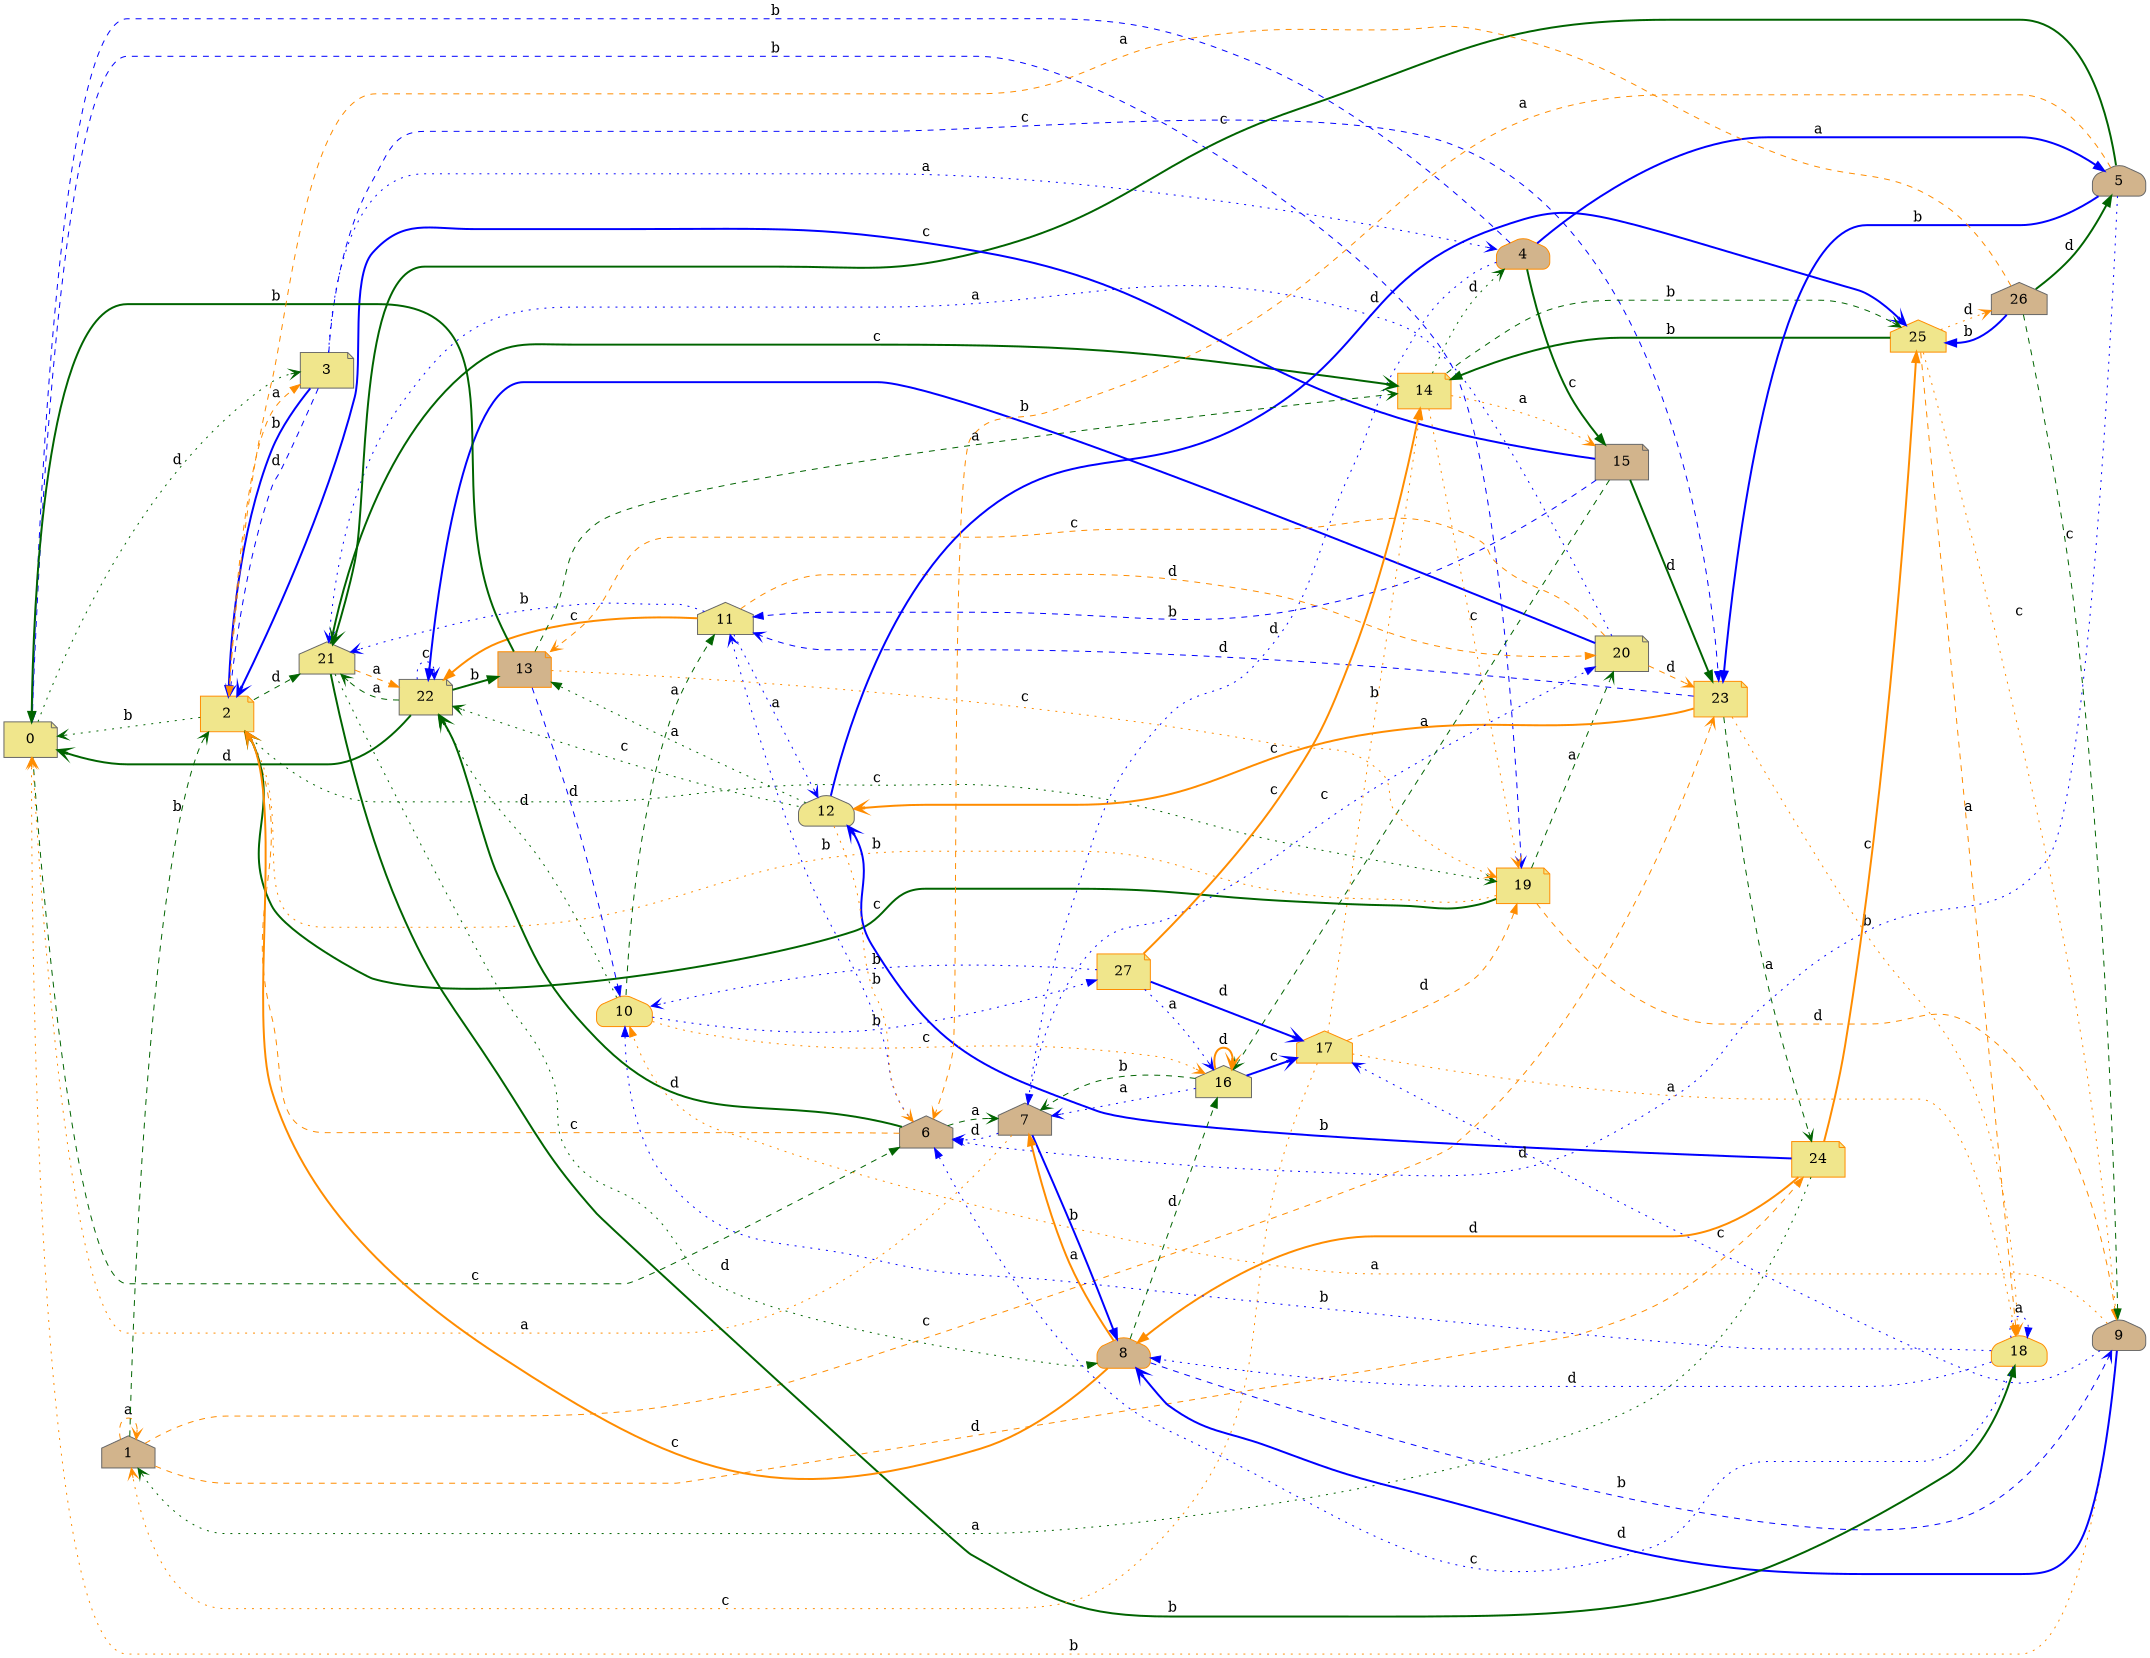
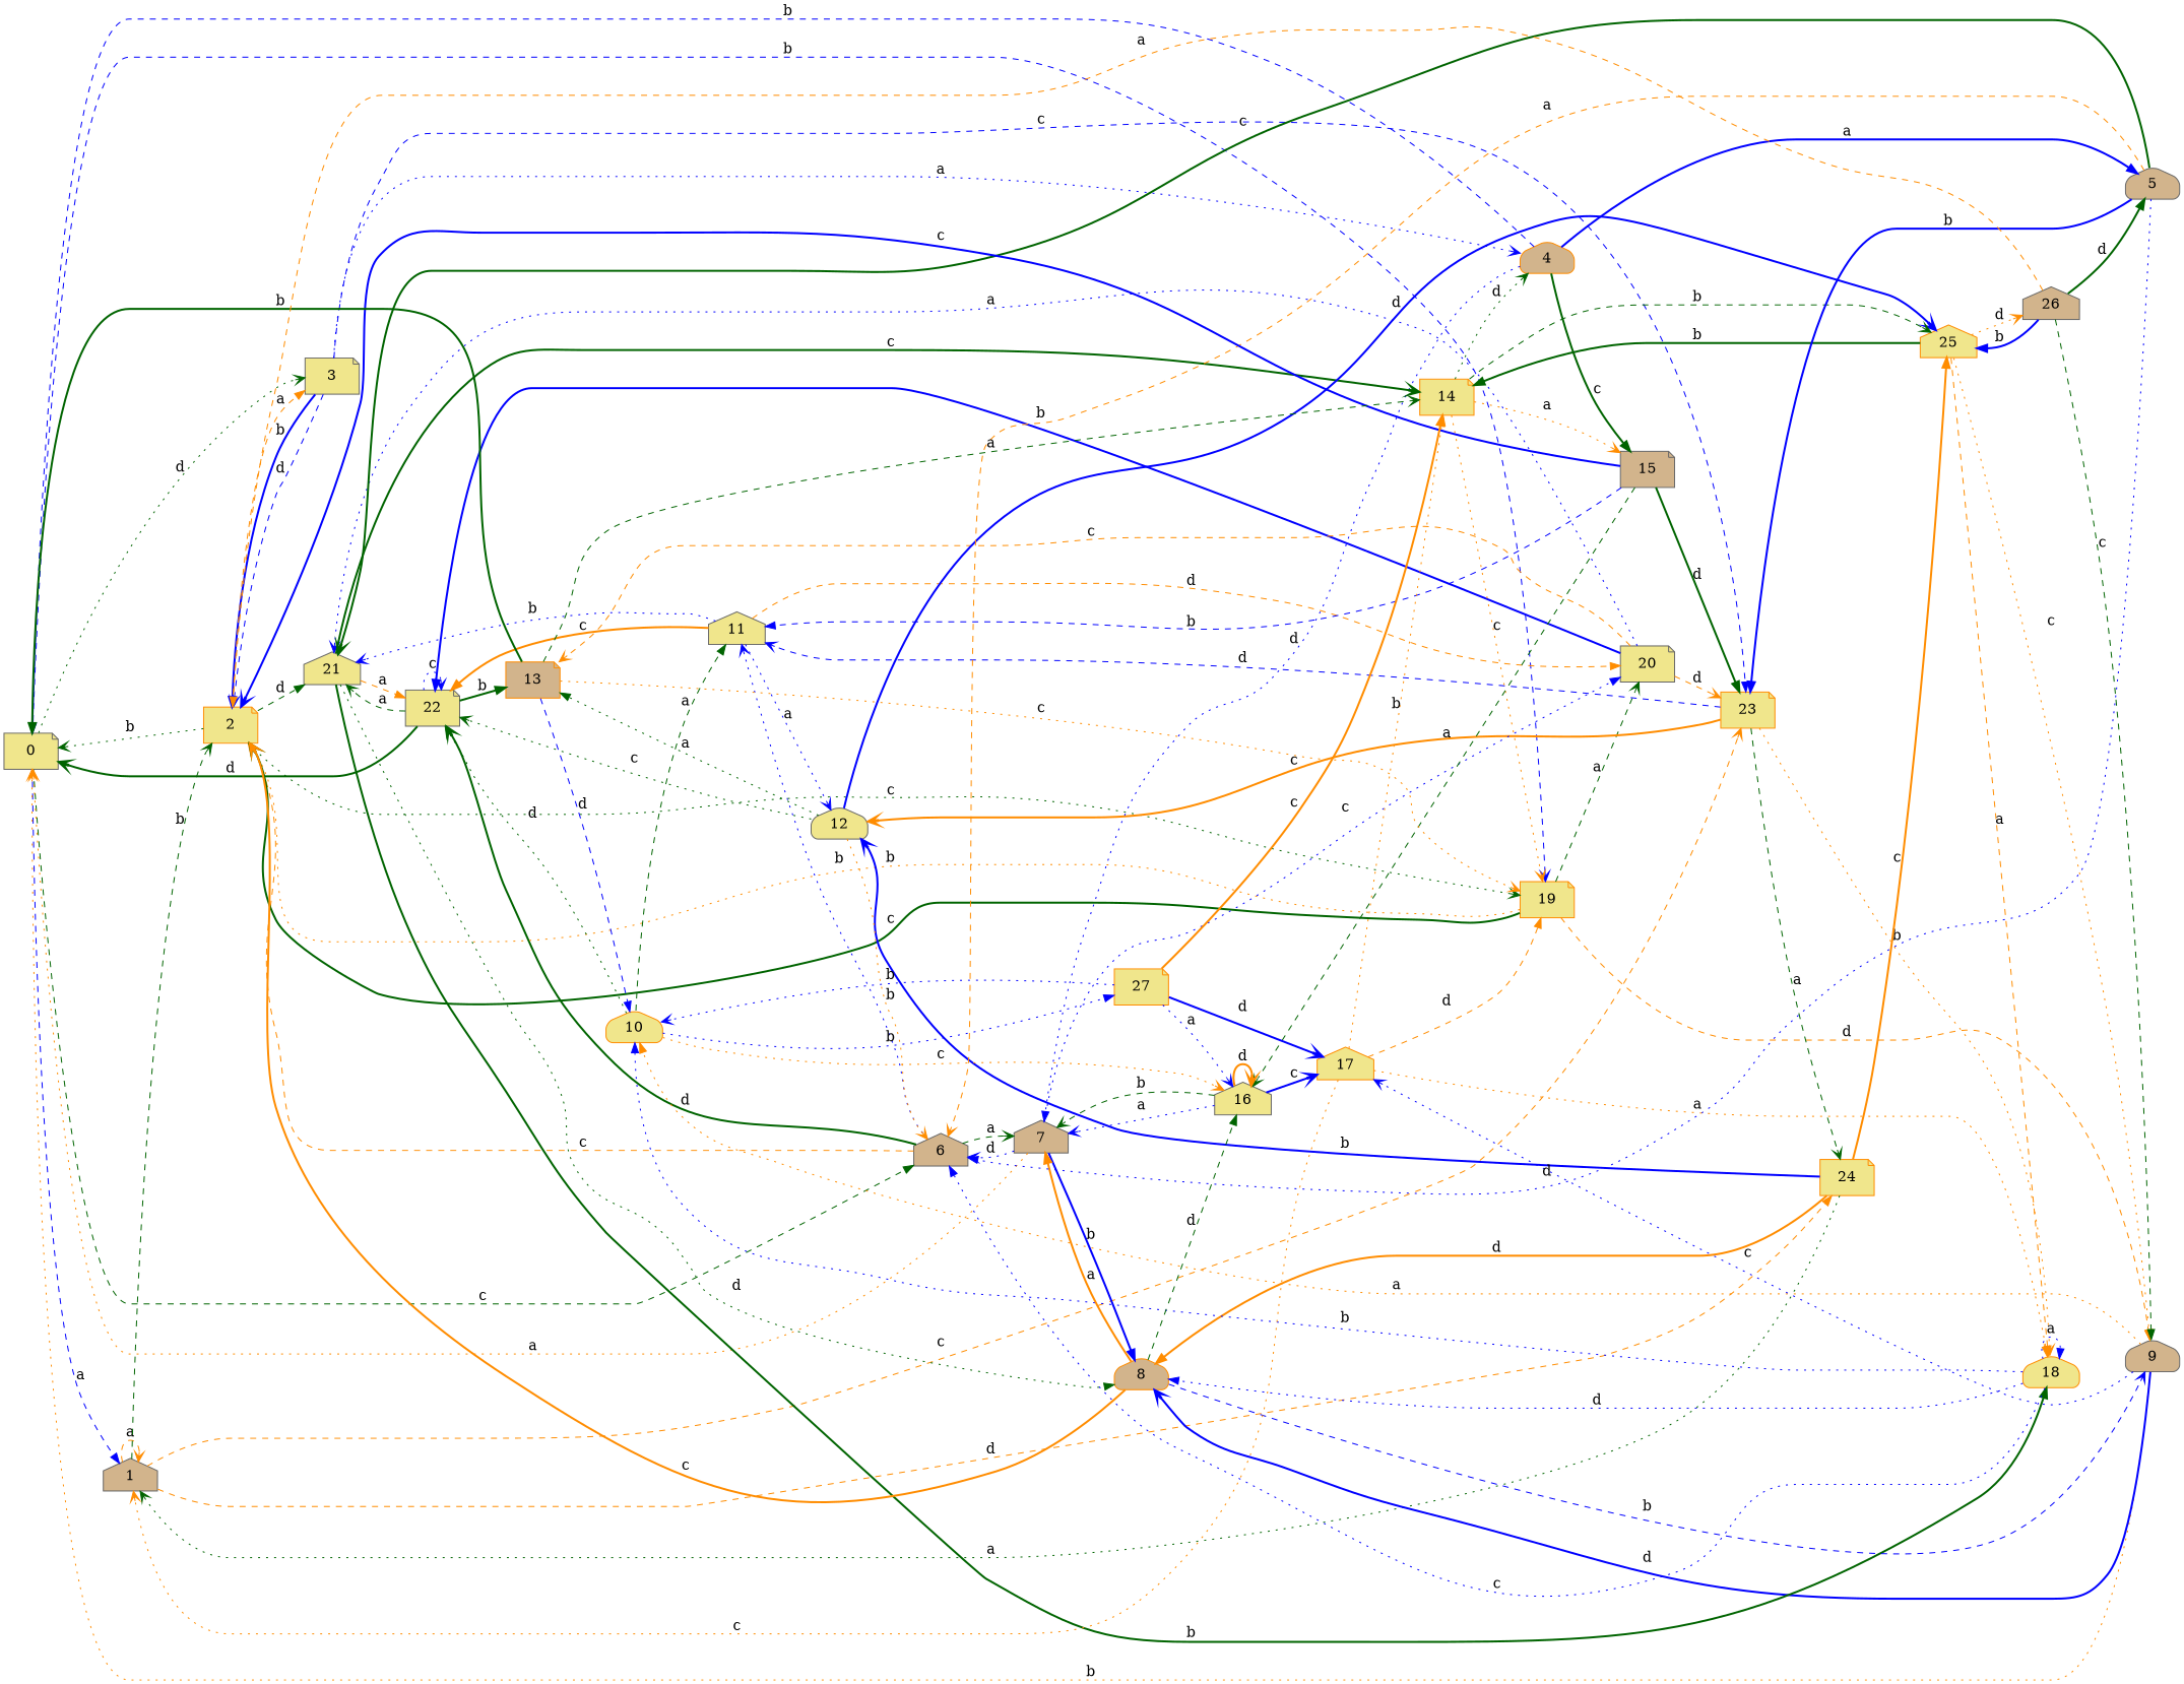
  digraph {
    rankdir=LR
    node [color=gray40 fillcolor=khaki shape=house style=filled]
    edge [arrowhead=vee color=blue style=dotted]
    n1 [label=0 shape=note]
    n2 [fillcolor=tan label=1]
    n3 [label=3 shape=note]
    n4 [fillcolor=tan label=6]
    n5 [color=darkorange label=19 shape=note style="rounded,filled"]
    n6 [color=darkorange label=2 shape=note]
    n7 [color=darkorange label=23 shape=note]
    n8 [color=darkorange label=24 shape=note style="rounded,filled"]
    n9 [color=darkorange fillcolor=tan label=4 style="rounded,filled"]
    n10 [fillcolor=tan label=7]
    n11 [label=11]
    n12 [label=22 shape=note]
    n13 [label=20 shape=note style="rounded,filled"]
    n14 [fillcolor=tan label=9 style="rounded,filled"]
    n15 [label=21]
    n16 [label=12 style="rounded,filled"]
    n17 [color=darkorange label=18 style="rounded,filled"]
    n18 [color=darkorange fillcolor=tan label=8 style="rounded,filled"]
    n19 [color=darkorange label=25]
    n20 [color=darkorange label=14 shape=note]
    n21 [fillcolor=tan label=5 style="rounded,filled"]
    n22 [fillcolor=tan label=15 shape=note style="rounded,filled"]
    n23 [label=16]
    n24 [color=darkorange fillcolor=tan label=13 shape=note style="rounded,filled"]
    n25 [color=darkorange label=10 style="rounded,filled"]
    n26 [color=darkorange label=17]
    n27 [color=darkorange label=27 shape=note style="rounded,filled"]
    n28 [fillcolor=tan label=26]
+   n1 -> n2 [arrowhead=normal label=a style=dashed]
    n1 -> n3 [color=darkgreen label=d]
    n1 -> n4 [arrowhead=normal color=darkgreen label=c style=dashed]
    n1 -> n5 [label=b style=dashed]
    n2 -> n2 [color=darkorange label=a style=dashed]
    n2 -> n6 [color=darkgreen label=b style=dashed]
    n2 -> n7 [color=darkorange label=c style=dashed]
    n2 -> n8 [arrowhead=normal color=darkorange label=d style=dashed]
    n3 -> n6 [arrowhead=normal label=b style=bold]
    n3 -> n6 [label=d style=dashed]
    n3 -> n7 [arrowhead=normal label=c style=dashed]
    n3 -> n9 [label=a]
    n4 -> n6 [color=darkorange label=c style=dashed]
    n4 -> n10 [color=darkgreen label=a style=dashed]
    n4 -> n11 [label=b]
    n4 -> n12 [color=darkgreen label=d style=bold]
    n5 -> n6 [color=darkorange label=b]
    n5 -> n6 [color=darkgreen label=c style=bold]
    n5 -> n13 [color=darkgreen label=a style=dashed]
    n5 -> n14 [arrowhead=normal color=darkorange label=d style=dashed]
    n6 -> n1 [color=darkgreen label=b]
    n6 -> n3 [arrowhead=normal color=darkorange label=a style=dashed]
    n6 -> n5 [color=darkgreen label=c]
    n6 -> n15 [arrowhead=normal color=darkgreen label=d style=dashed]
    n7 -> n8 [color=darkgreen label=a style=dashed]
    n7 -> n11 [label=d style=dashed]
    n7 -> n16 [color=darkorange label=c style=bold]
    n7 -> n17 [color=darkorange label=b]
    n8 -> n2 [color=darkgreen label=a]
    n8 -> n16 [label=b style=bold]
    n8 -> n18 [arrowhead=normal color=darkorange label=d style=bold]
    n8 -> n19 [arrowhead=normal color=darkorange label=c style=bold]
    n9 -> n1 [arrowhead=normal label=b style=dashed]
    n9 -> n10 [arrowhead=normal label=d]
    n9 -> n21 [arrowhead=normal label=a style=bold]
    n9 -> n22 [arrowhead=normal color=darkgreen label=c style=bold]
    n10 -> n1 [color=darkorange label=a]
    n10 -> n4 [label=d]
    n10 -> n13 [arrowhead=normal label=c]
    n10 -> n18 [arrowhead=normal label=b style=bold]
    n11 -> n12 [arrowhead=normal color=darkorange label=c style=bold]
    n11 -> n13 [arrowhead=normal color=darkorange label=d style=dashed]
    n11 -> n15 [label=b]
    n11 -> n16 [label=a]
    n12 -> n1 [color=darkgreen label=d style=bold]
    n12 -> n12 [label=c]
    n12 -> n15 [color=darkgreen label=a style=dashed]
    n12 -> n24 [arrowhead=normal color=darkgreen label=b style=bold]
    n13 -> n7 [color=darkorange label=d style=dashed]
    n13 -> n12 [arrowhead=normal label=b style=bold]
    n13 -> n15 [label=a]
    n13 -> n24 [color=darkorange label=c style=dashed]
    n14 -> n1 [color=darkorange label=b]
    n14 -> n18 [label=d style=bold]
    n14 -> n25 [arrowhead=normal color=darkorange label=a]
    n14 -> n26 [label=c]
    n15 -> n12 [arrowhead=normal color=darkorange label=a style=dashed]
    n15 -> n17 [arrowhead=normal color=darkgreen label=b style=bold]
    n15 -> n18 [arrowhead=normal color=darkgreen label=d]
    n15 -> n20 [color=darkgreen label=c style=bold]
    n16 -> n4 [color=darkorange label=b]
    n16 -> n12 [color=darkgreen label=c]
    n16 -> n19 [label=d style=bold]
    n16 -> n24 [arrowhead=normal color=darkgreen label=a]
    n17 -> n4 [arrowhead=normal label=c]
    n17 -> n17 [arrowhead=normal label=a]
    n17 -> n18 [arrowhead=normal label=d]
    n17 -> n25 [arrowhead=normal label=b]
    n18 -> n6 [color=darkorange label=c style=bold]
    n18 -> n10 [arrowhead=normal color=darkorange label=a style=bold]
    n18 -> n14 [label=b style=dashed]
    n18 -> n23 [arrowhead=normal color=darkgreen label=d style=dashed]
    n19 -> n14 [arrowhead=normal color=darkorange label=c]
    n19 -> n17 [arrowhead=normal color=darkorange label=a style=dashed]
    n19 -> n20 [arrowhead=normal color=darkgreen label=b style=bold]
    n19 -> n28 [color=darkorange label=d]
    n20 -> n5 [color=darkorange label=c]
    n20 -> n9 [color=darkgreen label=d]
    n20 -> n19 [color=darkgreen label=b style=dashed]
    n20 -> n22 [color=darkorange label=a]
    n21 -> n4 [color=darkorange label=a style=dashed]
    n21 -> n4 [arrowhead=normal label=d]
    n21 -> n7 [arrowhead=normal label=b style=bold]
    n21 -> n15 [color=darkgreen label=c style=bold]
    n22 -> n6 [label=c style=bold]
    n22 -> n7 [arrowhead=normal color=darkgreen label=d style=bold]
    n22 -> n11 [arrowhead=normal label=b style=dashed]
    n22 -> n23 [color=darkgreen label=a style=dashed]
    n23 -> n10 [label=a]
    n23 -> n10 [color=darkgreen label=b style=dashed]
    n23 -> n23 [color=darkorange label=d style=bold]
    n23 -> n26 [label=c style=bold]
    n24 -> n1 [arrowhead=normal color=darkgreen label=b style=bold]
    n24 -> n5 [color=darkorange label=c]
    n24 -> n20 [color=darkgreen label=a style=dashed]
    n24 -> n25 [arrowhead=normal label=d style=dashed]
    n25 -> n11 [arrowhead=normal color=darkgreen label=a style=dashed]
    n25 -> n12 [color=darkgreen label=d]
    n25 -> n23 [color=darkorange label=c]
    n25 -> n27 [arrowhead=normal label=b]
    n26 -> n2 [color=darkorange label=c]
    n26 -> n5 [arrowhead=normal color=darkorange label=d style=dashed]
    n26 -> n17 [arrowhead=normal color=darkorange label=a]
    n26 -> n20 [arrowhead=normal color=darkorange label=b]
    n27 -> n20 [arrowhead=normal color=darkorange label=c style=bold]
    n27 -> n23 [label=a]
    n27 -> n25 [label=b]
    n27 -> n26 [label=d style=bold]
    n28 -> n6 [arrowhead=normal color=darkorange label=a style=dashed]
    n28 -> n14 [arrowhead=normal color=darkgreen label=c style=dashed]
    n28 -> n19 [arrowhead=normal label=b style=bold]
    n28 -> n21 [arrowhead=normal color=darkgreen label=d style=bold]
  }
